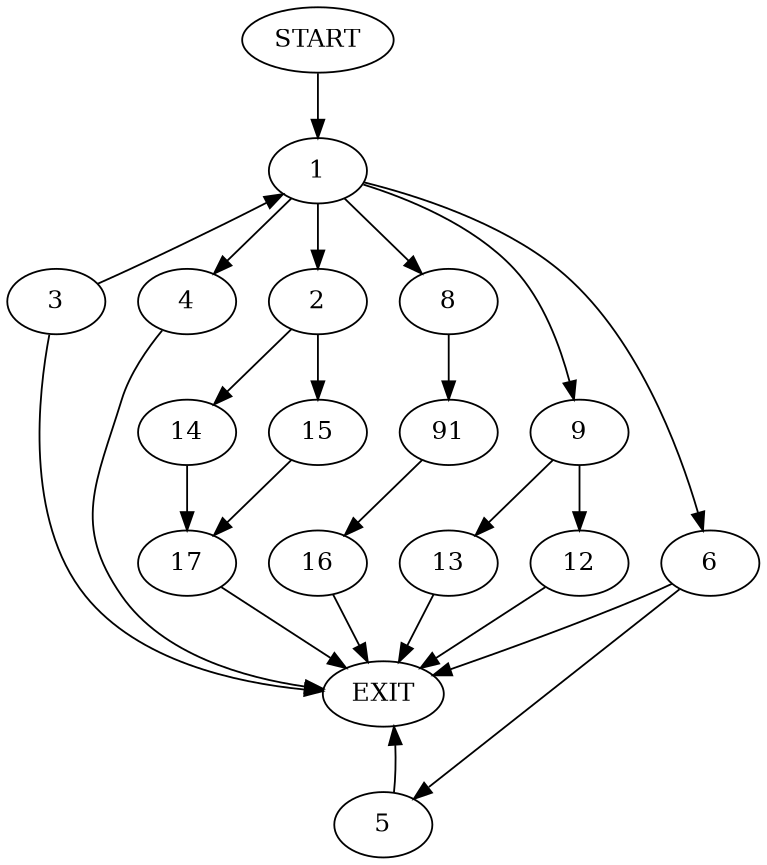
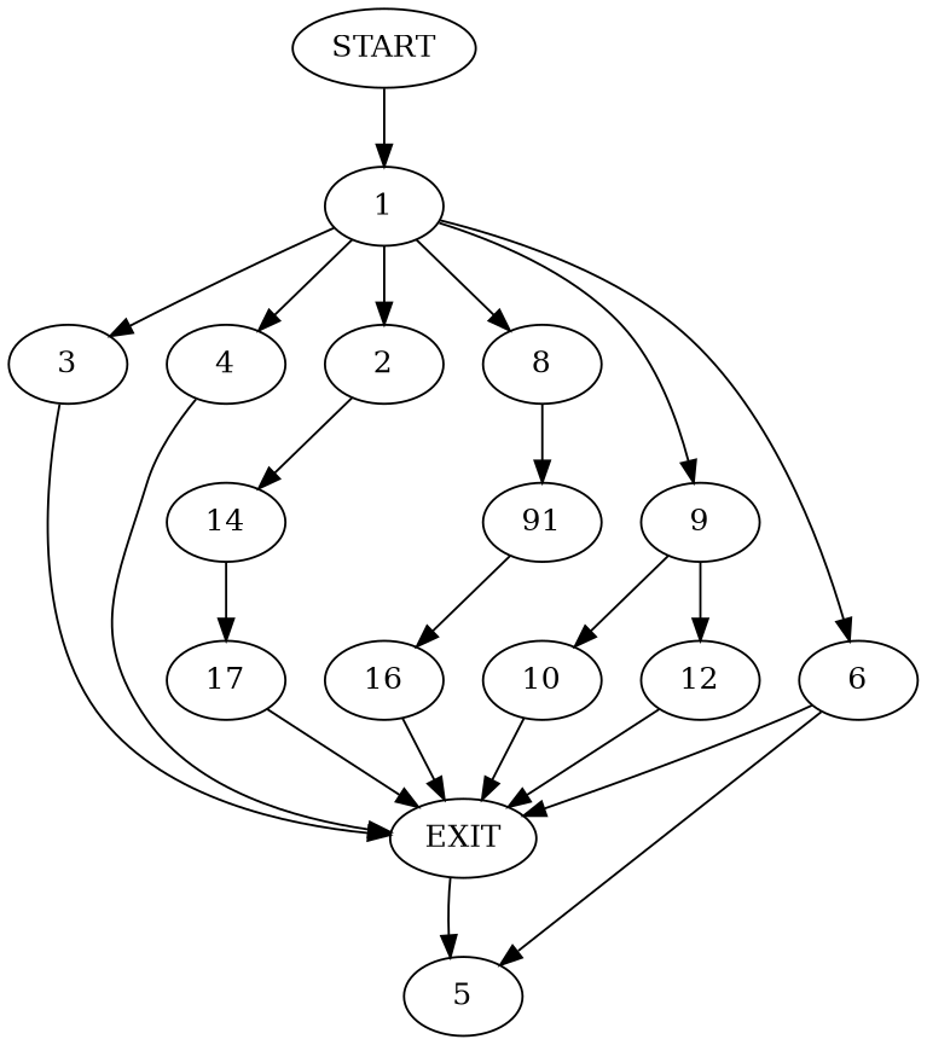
  digraph {
    n1 [label=START]
    1
    2
    3
    4
    6
    8
    9
    n9 [label=EXIT]
    14
-   15
    5
    n13 [label=91]
    12
-   13
+   13 [label=10]
    17
    16
    n1 -> 1
    1 -> 2
-   3 -> 1
+   1 -> 3
    1 -> 4
    1 -> 6
    1 -> 8
    1 -> 9
    2 -> 14
-   2 -> 15
    3 -> n9
    4 -> n9
    6 -> n9
    6 -> 5
    8 -> n13
    9 -> 12
    9 -> 13
    14 -> 17
-   15 -> 17
-   5 -> n9
+   n9 -> 5
    n13 -> 16
    12 -> n9
    13 -> n9
    17 -> n9
    16 -> n9
  }
